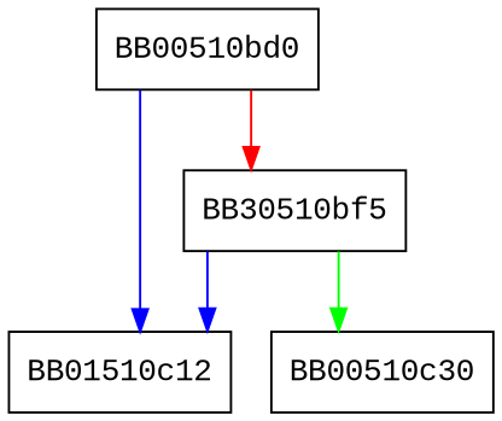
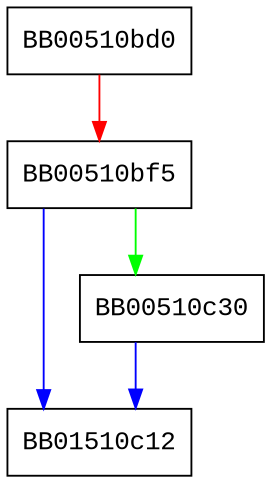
  digraph {
    fontname="Liberation Mono"
    splines=ortho
    node [fontname="Liberation Mono" shape=box]
    edge [color=blue fontname="Liberation Mono"]
    BB00510bd0
-   BB00510bf5 [label=BB30510bf5]
+   BB00510bf5
    n3 [label=BB01510c12]
    BB00510c30
    BB00510bd0 -> BB00510bf5 [color=red]
    BB00510bf5 -> n3
    BB00510bf5 -> BB00510c30 [color=green]
-   BB00510bd0 -> n3
+   BB00510c30 -> n3
  }
